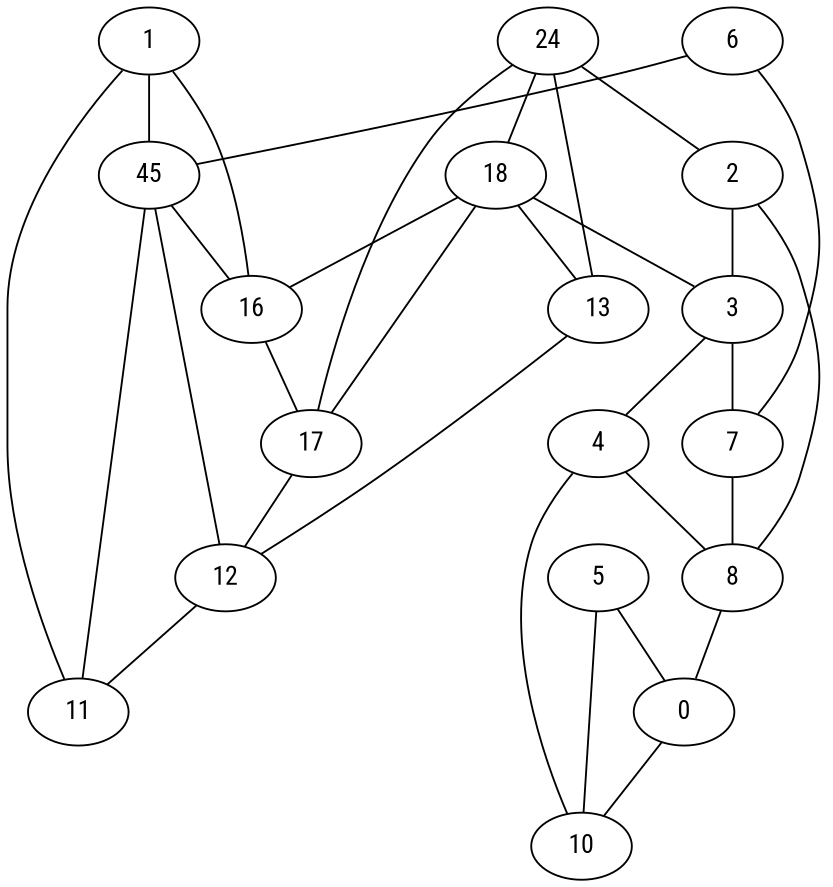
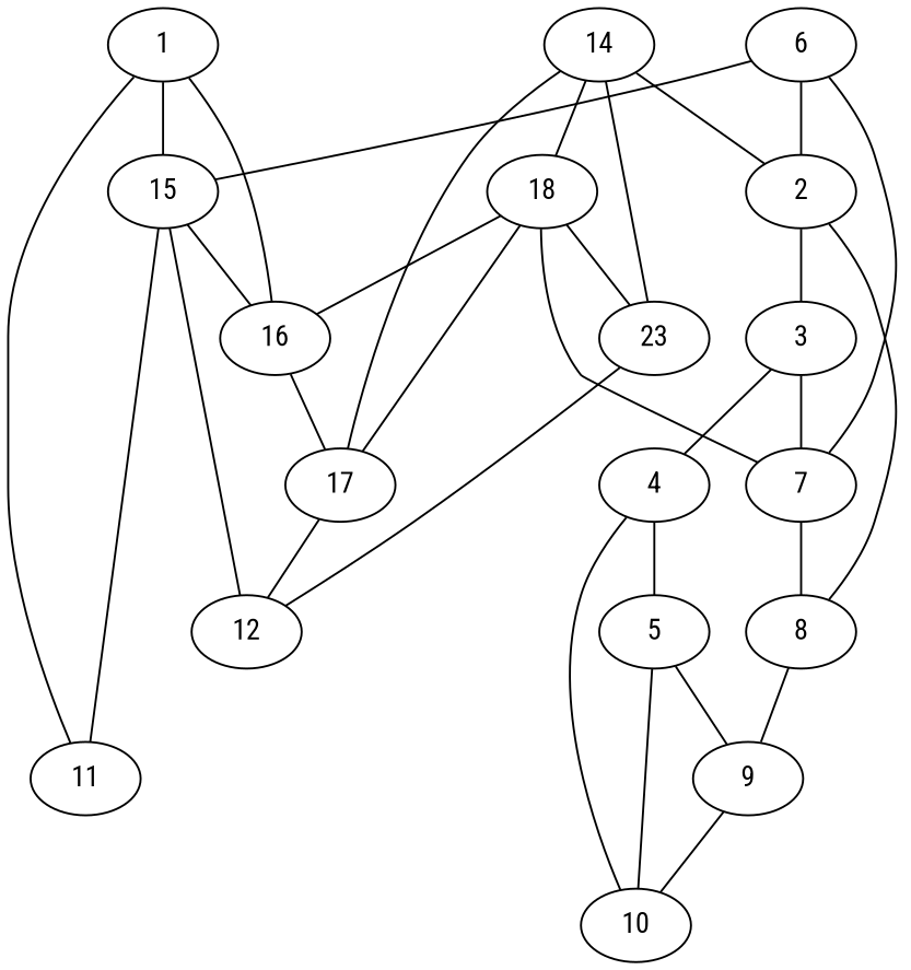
  graph {
    fontname="Roboto Condensed"
    node [aaLength=5 fontname="Roboto Condensed" sequence=PKRIIKETEKLVSD type=0]
    edge [distance0=17.0 fontname="Roboto Condensed" frequency=1 type0=2]
    1 [aaLength=14]
-   15 [aaLength=6 sequence=ITAEPH type=1 label=45]
+   15 [aaLength=6 sequence=ITAEPH type=1]
    11 [sequence=ITAEP type=1]
    16 [aaLength=10 sequence=NLRYFQVTIE type=1]
    17 [aaLength=7 sequence=IFELELY type=1]
    12 [aaLength=7 sequence=YFQVTIE type=1]
    2 [sequence=LDVLK]
    3 [aaLength=15 sequence=QIRTVLLSIQALLAS]
    8 [aaLength=15 sequence=QIRTVLLSIQALLAS]
    4 [aaLength=8 sequence=VAEDWIKN]
    7 [sequence=LDVLK]
-   9 [aaLength=8 sequence=VAEDWIKN label=0]
+   9 [aaLength=8 sequence=VAEDWIKN]
    5 [aaLength=17 sequence=NEQGAKAKAREWTKLYA]
    10 [aaLength=17 sequence=NEQGAKAKAREWTKLYA]
    6 [aaLength=14]
-   13 [aaLength=7 sequence=IFELELY type=1]
-   14 [aaLength=4 sequence=KVRF type=1 label=24]
+   13 [aaLength=7 sequence=IFELELY type=1 label=23]
+   14 [aaLength=4 sequence=KVRF type=1]
    18 [aaLength=4 sequence=KVRF type=1]
    1 -- 15 [distance0=42.01077]
    1 -- 11 [distance0=42.01077 type0=1]
    1 -- 16 [distance0=46.00983 type0=3]
    15 -- 16 [distance0=8.0 distance1=2.0 frequency=2 type1=4]
    11 -- 15 [distance0=0.0 type0=1]
    16 -- 17 [distance0=10.0 type0=4]
    17 -- 12
    12 -- 15 [distance0=11.0 type0=3]
-   12 -- 11 [distance0=11.0]
    2 -- 3 [distance0=12.60151 distance1=7.0 frequency=2 type0=1 type1=4]
    2 -- 8 [distance0=22.65285 type0=3]
    3 -- 4 [distance0=10.0 type0=4]
    3 -- 7 [distance0=22.14194]
    8 -- 9 [distance0=10.0 type0=4]
-   4 -- 8 [distance0=12.98784 distance1=0.0 frequency=2 type0=1 type1=5]
+   4 -- 5 [distance0=12.98784 distance1=0.0 frequency=2 type0=1 type1=5]
    4 -- 10 [distance0=15.61863]
    7 -- 8 [distance0=13.01763 distance1=7.0 frequency=2 type0=1 type1=4]
    9 -- 10 [distance0=12.91059 distance1=0.0 frequency=2 type0=1 type1=5]
    5 -- 9 [distance0=15.76263]
    5 -- 10 [distance0=17.72587 type0=3]
    6 -- 15 [distance0=4.0 type0=4]
+   6 -- 2 [distance0=89.53102 type0=3]
    6 -- 7 [distance0=84.90982]
    13 -- 12
    14 -- 17 [type0=3]
    14 -- 2 [distance0=16.0 type0=4]
    14 -- 13
    14 -- 18 [distance0=0.0 type0=1]
    18 -- 16 [distance0=8.0]
    18 -- 17 [type0=3]
-   18 -- 3 [distance0=16.0 type0=4]
+   18 -- 7 [distance0=16.0 type0=4]
    18 -- 13
  }
